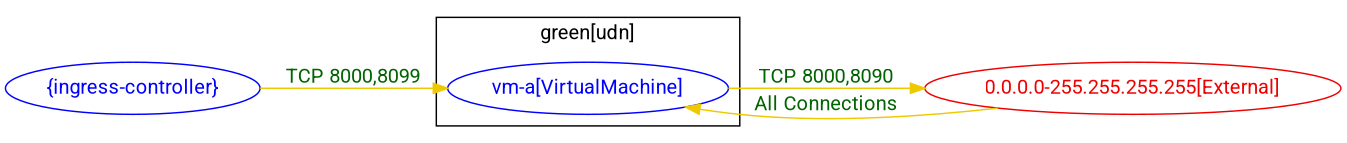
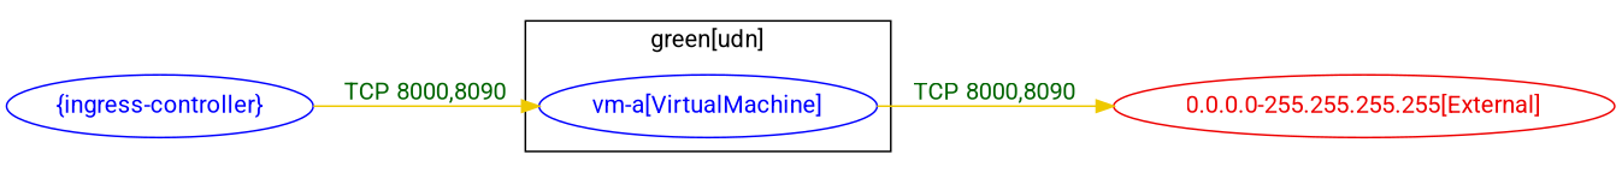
  digraph {
    fontname=Roboto
    rankdir=LR
    node [color=blue fontcolor=blue fontname=Roboto]
    edge [color=gold2 fontcolor=darkgreen fontname=Roboto weight=1]
    n1 [label="vm-a[VirtualMachine]"]
    n2 [color=red2 fontcolor=red2 label="0.0.0.0-255.255.255.255[External]"]
    n3 [label="{ingress-controller}"]
    subgraph cluster_1 {
      color=black
      fontcolor=black
      label="green[udn]"
      n1
    }
    n1 -> n2 [label="TCP 8000,8090"]
-   n2 -> n1 [label="All Connections" weight=0.5]
-   n3 -> n1 [label="TCP 8000,8099"]
+   n3 -> n1 [label="TCP 8000,8090"]
  }
